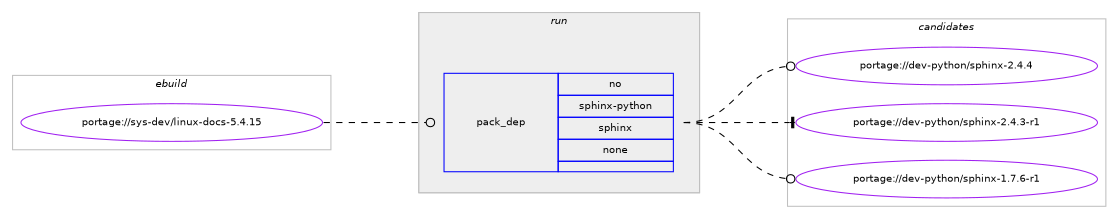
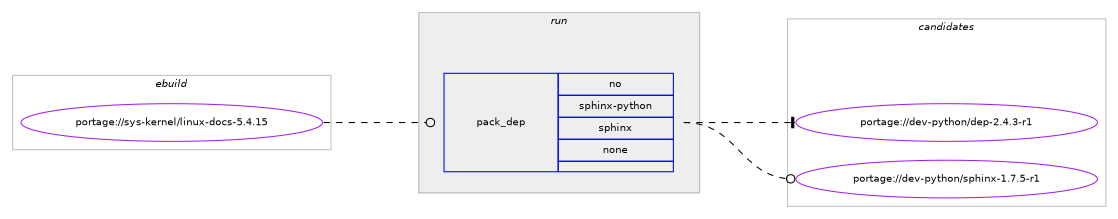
  digraph {
    compound=true
    concentrate=true
    fontname=Helvetica
    fontsize=10
    newrank=true
    rankdir=LR
    ranksep=1.5
    node [color=purple fontname=Helvetica fontsize=10]
    edge [arrowhead=odot headport=w style=dashed tailport=e weight=100]
-   n1 [label="portage://sys-dev/linux-docs-5.4.15" width=4]
+   n1 [label="portage://sys-kernel/linux-docs-5.4.15" width=4]
    n2 [color=blue label=<<TABLE BORDER="0" CELLBORDER="1" CELLSPACING="0" CELLPADDING="4" WIDTH="220"><TR><TD ROWSPAN="6" CELLPADDING="30">pack_dep</TD></TR><TR><TD WIDTH="110">no</TD></TR><TR><TD>sphinx-python</TD></TR><TR><TD>sphinx</TD></TR><TR><TD>none</TD></TR><TR><TD></TD></TR></TABLE>> shape=none]
-   n3 [label="portage://dev-python/sphinx-2.4.4" width=4]
-   n4 [label="portage://dev-python/sphinx-2.4.3-r1" width=4]
-   n5 [label="portage://dev-python/sphinx-1.7.6-r1" width=4]
+   n4 [label="portage://dev-python/dep-2.4.3-r1" width=4]
+   n5 [label="portage://dev-python/sphinx-1.7.5-r1" width=4]
    subgraph cluster_1 {
      color=gray
      label=<<i>ebuild</i>>
      rank=same
      n1
    }
    subgraph cluster_2 {
      color=gray
      label=<<i>dependencies</i>>
      subgraph cluster_3 {
        color=gray
        fillcolor="#eeeeee"
        label=<<i>compile</i>>
        style=filled
        subgraph sub_4 {
          color=gray
          fillcolor="#eeeeee"
          label=<<i>compile</i>>
          style=filled
          n2
        }
      }
      subgraph cluster_5 {
        color=gray
        fillcolor="#eeeeee"
        label=<<i>compile and run</i>>
        style=filled
      }
      subgraph cluster_6 {
        color=gray
        fillcolor="#eeeeee"
        label=<<i>run</i>>
        style=filled
      }
    }
    subgraph cluster_7 {
      color=gray
      label=<<i>candidates</i>>
      rank=same
      subgraph sub_8 {
        color=black
        label=<<i>candidates</i>>
        nodesep=1
        rank=same
-       n3
        n4
        n5
      }
    }
    n1 -> n2 [weight=20]
-   n2 -> n3
    n2 -> n4 [arrowhead=tee]
    n2 -> n5
  }
